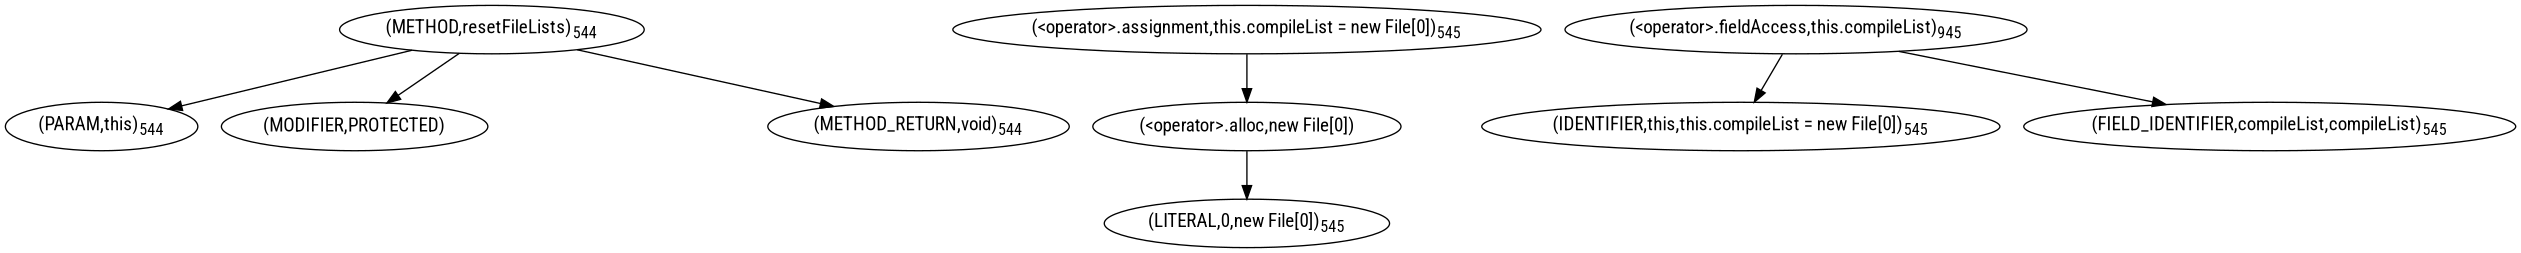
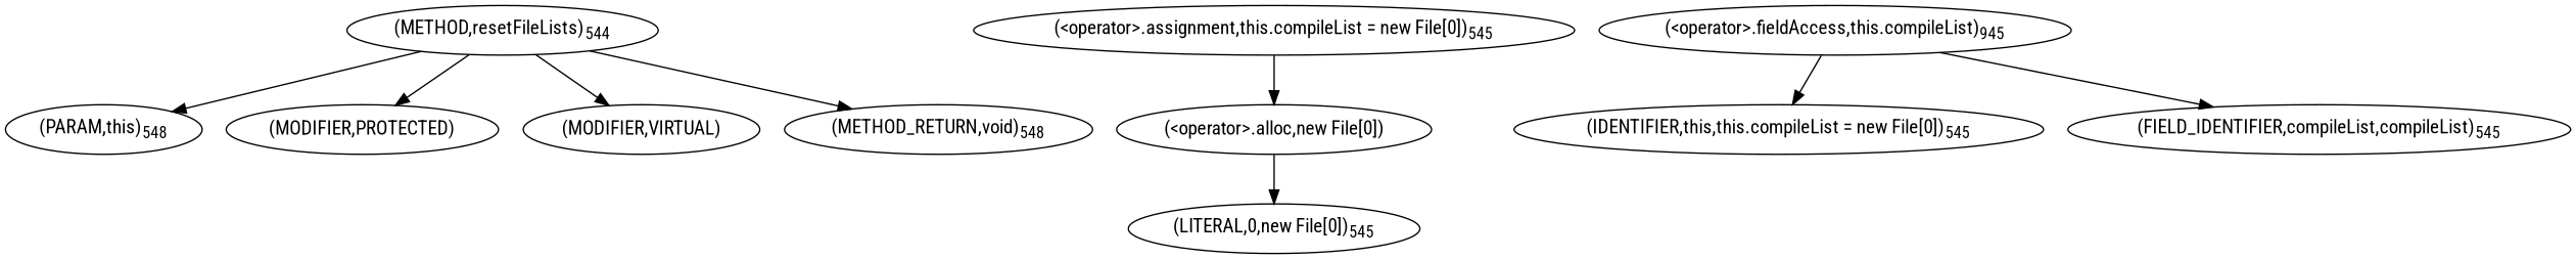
  digraph {
    fontname="Roboto Condensed"
    node [fontname="Roboto Condensed"]
    edge [fontname="Roboto Condensed"]
    n1 [label=<(METHOD,resetFileLists)<SUB>544</SUB>>]
-   n2 [label=<(PARAM,this)<SUB>544</SUB>>]
+   n2 [label=<(PARAM,this)<SUB>548</SUB>>]
    n3 [label=<(MODIFIER,PROTECTED)>]
-   n5 [label=<(METHOD_RETURN,void)<SUB>544</SUB>>]
+   n4 [label=<(MODIFIER,VIRTUAL)>]
+   n5 [label=<(METHOD_RETURN,void)<SUB>548</SUB>>]
    n6 [label=<(&lt;operator&gt;.assignment,this.compileList = new File[0])<SUB>545</SUB>>]
    n7 [label=<(&lt;operator&gt;.alloc,new File[0])>]
    n8 [label=<(&lt;operator&gt;.fieldAccess,this.compileList)<SUB>945</SUB>>]
    n9 [label=<(IDENTIFIER,this,this.compileList = new File[0])<SUB>545</SUB>>]
    n10 [label=<(FIELD_IDENTIFIER,compileList,compileList)<SUB>545</SUB>>]
    n11 [label=<(LITERAL,0,new File[0])<SUB>545</SUB>>]
    n1 -> n2
    n1 -> n3
+   n1 -> n4
    n1 -> n5
    n6 -> n7
    n7 -> n11
    n8 -> n9
    n8 -> n10
  }
